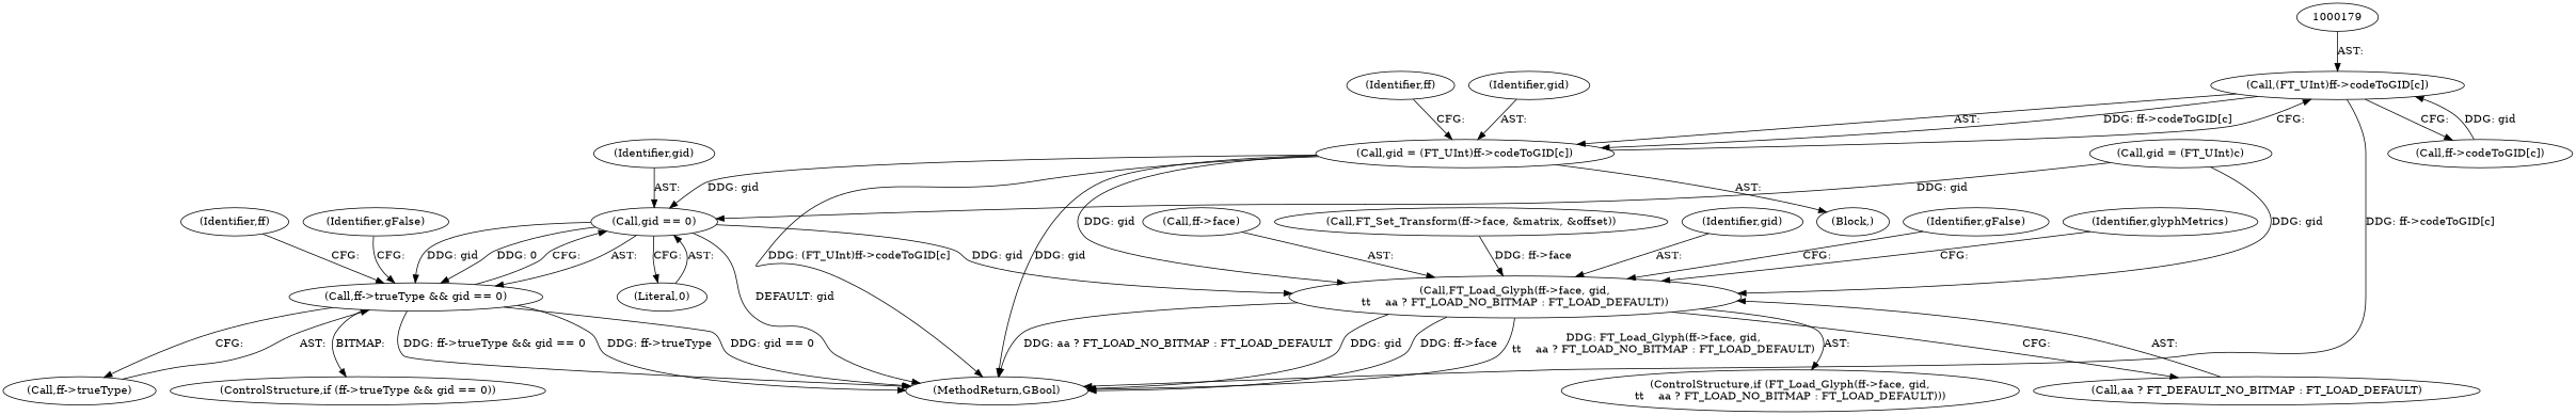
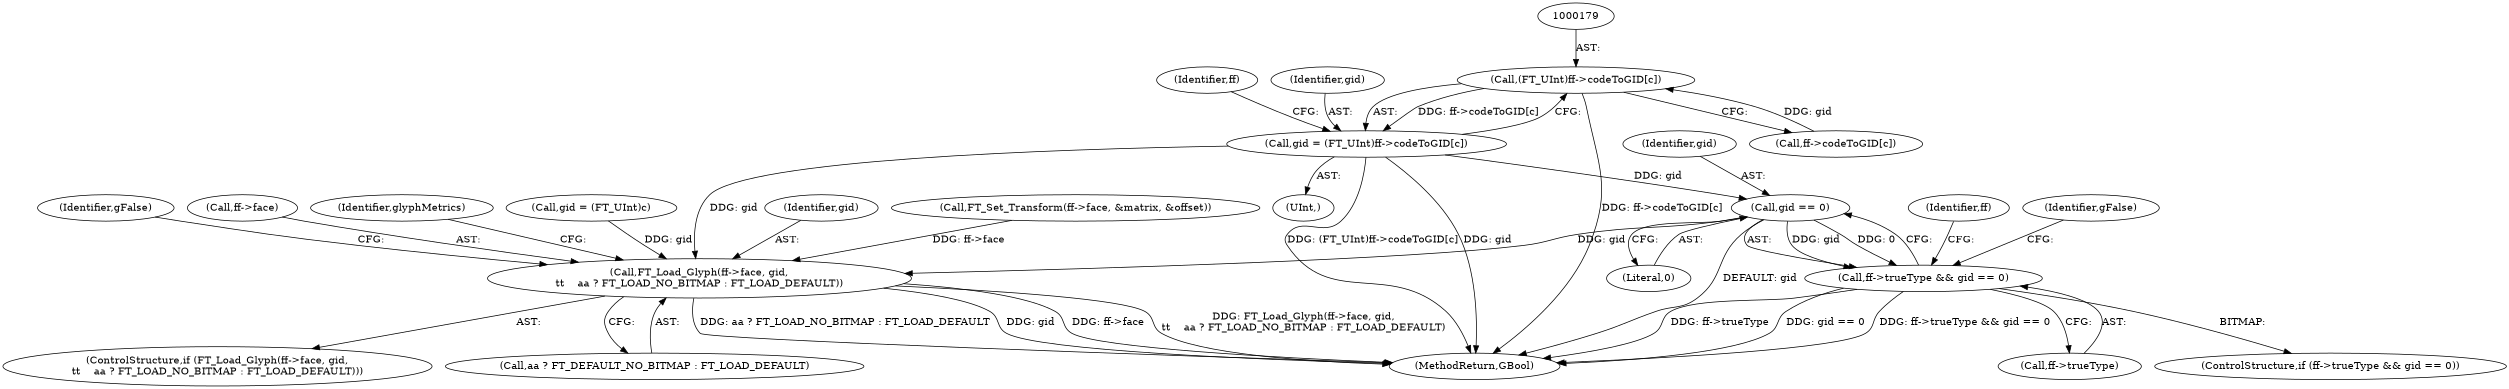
  digraph {
    n1 [label="(Call,(FT_UInt)ff->codeToGID[c])"]
    n2 [label="(Call,gid = (FT_UInt)ff->codeToGID[c])"]
    n3 [label="(MethodReturn,GBool)"]
    n4 [label="(Call,ff->codeToGID[c])"]
    n5 [label="(Call,gid == 0)"]
    n6 [label="(Call,FT_Load_Glyph(ff->face, gid,\n\t\t    aa ? FT_LOAD_NO_BITMAP : FT_LOAD_DEFAULT))"]
-   n7 [label="(Block,)"]
+   n7 [label="(UInt,)"]
    n8 [label="(Call,ff->trueType && gid == 0)"]
    n9 [label="(Literal,0)"]
    n10 [label="(ControlStructure,if (FT_Load_Glyph(ff->face, gid,\n\t\t    aa ? FT_LOAD_NO_BITMAP : FT_LOAD_DEFAULT)))"]
    n11 [label="(Call,aa ? FT_DEFAULT_NO_BITMAP : FT_LOAD_DEFAULT)"]
    n12 [label="(ControlStructure,if (ff->trueType && gid == 0))"]
    n13 [label="(Call,ff->trueType)"]
    n14 [label="(Call,ff->face)"]
    n15 [label="(Identifier,ff)"]
    n16 [label="(Identifier,gid)"]
    n17 [label="(Identifier,glyphMetrics)"]
    n18 [label="(Identifier,ff)"]
    n19 [label="(Identifier,gFalse)"]
    n20 [label="(Call,gid = (FT_UInt)c)"]
    n21 [label="(Identifier,gid)"]
    n22 [label="(Call,FT_Set_Transform(ff->face, &matrix, &offset))"]
    n23 [label="(Identifier,gFalse)"]
    n24 [label="(Identifier,gid)"]
    1000179
    n1 -> n2 [label="AST: "]
    n1 -> n2 [label="DDG: ff->codeToGID[c]"]
    n1 -> n3 [label="DDG: ff->codeToGID[c]"]
    n1 -> n4 [label="CFG: "]
    n2 -> n1 [label="CFG: "]
    n2 -> n3 [label="DDG: (FT_UInt)ff->codeToGID[c]"]
    n2 -> n3 [label="DDG: gid"]
    n2 -> n5 [label="DDG: gid"]
    n2 -> n6 [label="DDG: gid"]
    n2 -> n7 [label="AST: "]
    n4 -> n1 [label="DDG: gid"]
    n5 -> n3 [label="DEFAULT: gid"]
    n5 -> n6 [label="DDG: gid"]
    n5 -> n8 [label="AST: "]
    n5 -> n8 [label="DDG: gid"]
    n5 -> n8 [label="DDG: 0"]
    n5 -> n9 [label="CFG: "]
    n6 -> n3 [label="DDG: aa ? FT_LOAD_NO_BITMAP : FT_LOAD_DEFAULT"]
    n6 -> n3 [label="DDG: gid"]
    n6 -> n3 [label="DDG: ff->face"]
    n6 -> n3 [label="DDG: FT_Load_Glyph(ff->face, gid,\n\t\t    aa ? FT_LOAD_NO_BITMAP : FT_LOAD_DEFAULT)"]
    n6 -> n10 [label="AST: "]
    n6 -> n11 [label="CFG: "]
    n8 -> n3 [label="DDG: ff->trueType"]
    n8 -> n3 [label="DDG: gid == 0"]
    n8 -> n3 [label="DDG: ff->trueType && gid == 0"]
    n8 -> n5 [label="CFG: "]
    n8 -> n12 [label="BITMAP: "]
    n8 -> n13 [label="CFG: "]
    n9 -> n5 [label="AST: "]
    n11 -> n6 [label="AST: "]
    n13 -> n8 [label="AST: "]
    n14 -> n6 [label="AST: "]
    n15 -> n2 [label="CFG: "]
    n16 -> n6 [label="AST: "]
    n17 -> n6 [label="CFG: "]
    n18 -> n8 [label="CFG: "]
    n19 -> n8 [label="CFG: "]
-   n20 -> n5 [label="DDG: gid"]
    n20 -> n6 [label="DDG: gid"]
    n21 -> n2 [label="AST: "]
    n22 -> n6 [label="DDG: ff->face"]
    n23 -> n6 [label="CFG: "]
    n24 -> n5 [label="AST: "]
    1000179 -> n1 [label="AST: "]
  }
